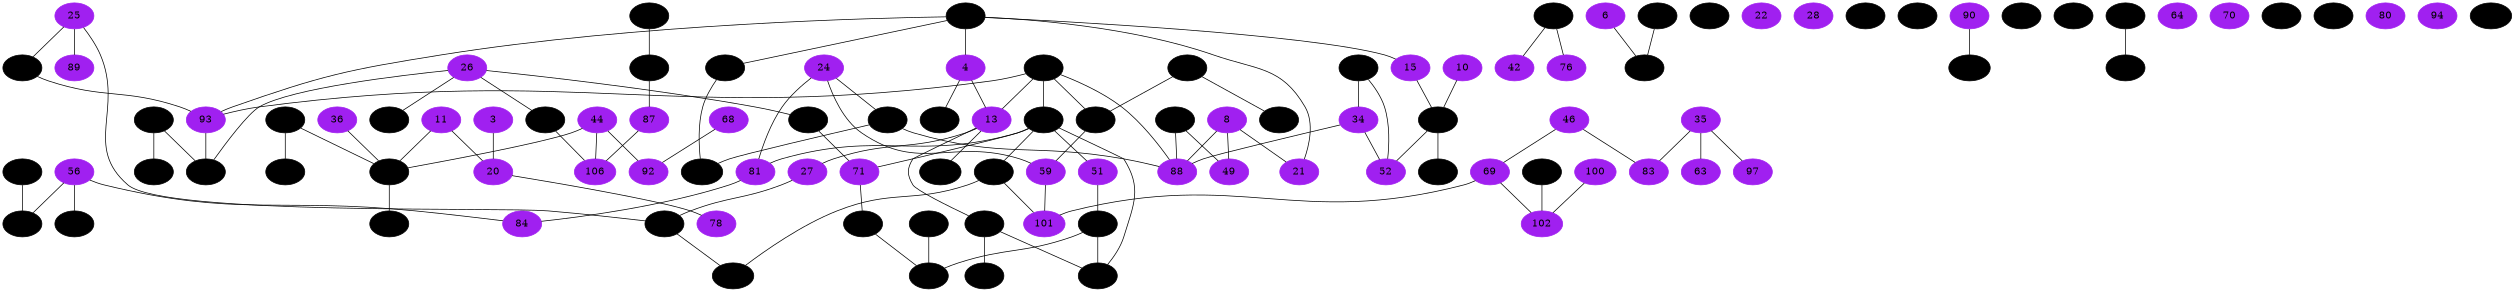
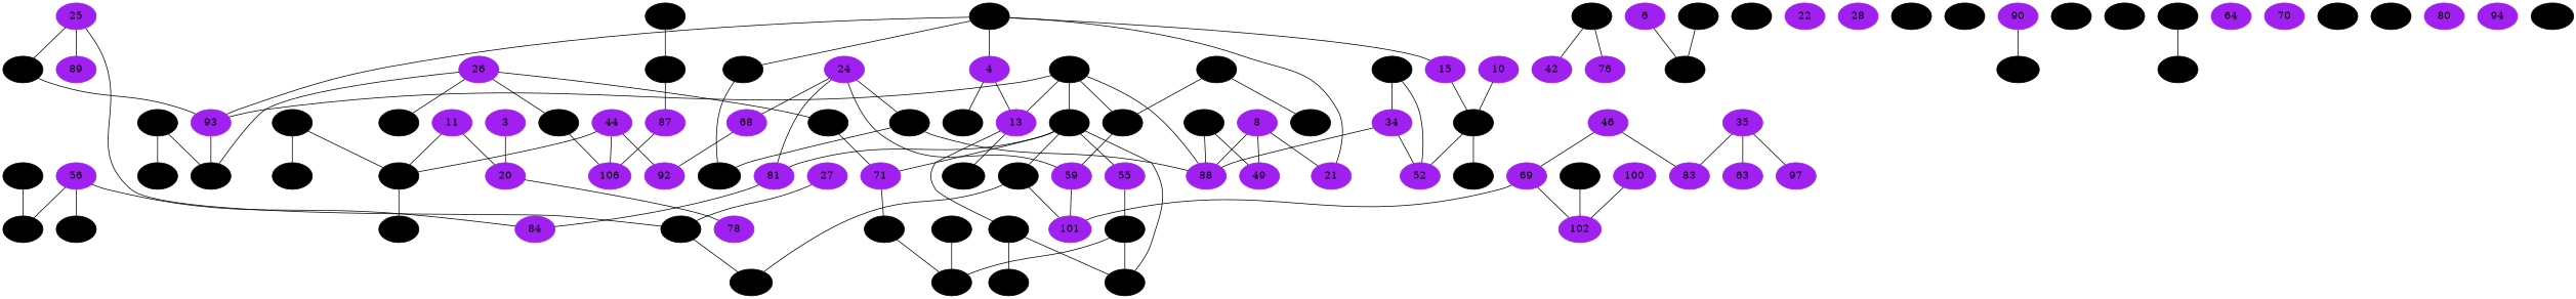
  graph {
    node [color=black style=filled]
    4 [color=purple]
    1
    15 [color=purple]
    21 [color=purple]
    43
    93 [color=purple]
    13 [color=purple]
    53
    18
    105
    99
    42 [color=purple]
    2
    76 [color=purple]
    3 [color=purple]
    20 [color=purple]
    78 [color=purple]
    19
    27 [color=purple]
    108
    34 [color=purple]
    5
    52 [color=purple]
    88 [color=purple]
    6 [color=purple]
    95
    7
    12
    79
    59 [color=purple]
    8 [color=purple]
    49 [color=purple]
    44 [color=purple]
    54
    92 [color=purple]
    106 [color=purple]
    9
    37
    73
    81 [color=purple]
-   51 [color=purple]
+   51 [color=purple label=55]
    65
    71 [color=purple]
    10 [color=purple]
    39
    11 [color=purple]
    96
    101 [color=purple]
    33
    85
    14
    102 [color=purple]
    16
    17
    22 [color=purple]
    23
    32
    24 [color=purple]
    62
    68 [color=purple]
    84 [color=purple]
    25 [color=purple]
    41
    89 [color=purple]
    107
    26 [color=purple]
    50
    77
    82
    28 [color=purple]
    29
    30
    86
    87 [color=purple]
    31
    35 [color=purple]
    63 [color=purple]
    83 [color=purple]
    97 [color=purple]
-   36 [color=purple]
    61
    72
    38
    91
    40
    45
    48
    46 [color=purple]
    69 [color=purple]
    47
    66
    90 [color=purple]
    103
    56 [color=purple]
    67
    57
    58
    60
    98
    64 [color=purple]
    70 [color=purple]
    74
    75
    80 [color=purple]
    94 [color=purple]
    100 [color=purple]
    104
    4 -- 13
    4 -- 53
    1 -- 4
    1 -- 15
    1 -- 21
    1 -- 43
    1 -- 93
    15 -- 18
    43 -- 105
    93 -- 99
    13 -- 19
-   13 -- 27
    13 -- 108
    18 -- 52
    18 -- 39
    2 -- 42
    2 -- 76
    3 -- 20
    20 -- 78
    19 -- 73
    19 -- 33
    27 -- 85
    34 -- 52
    34 -- 88
    5 -- 34
    5 -- 52
    6 -- 95
    7 -- 12
    7 -- 79
    12 -- 59
    59 -- 101
    8 -- 21
    8 -- 88
    8 -- 49
    44 -- 54
    44 -- 92
    44 -- 106
    54 -- 96
    9 -- 93
    9 -- 13
    9 -- 88
    9 -- 12
    9 -- 37
    37 -- 73
    37 -- 81
    37 -- 51
    37 -- 65
    37 -- 71
    81 -- 84
    51 -- 61
    65 -- 101
    65 -- 107
    71 -- 72
    10 -- 18
    11 -- 20
    11 -- 54
    85 -- 107
    16 -- 102
    17 -- 88
    17 -- 49
    23 -- 99
    23 -- 32
    24 -- 59
    24 -- 81
    24 -- 62
+   24 -- 68
    62 -- 105
    62 -- 88
    68 -- 92
    25 -- 85
    25 -- 41
    25 -- 89
    41 -- 93
    26 -- 99
    26 -- 50
    26 -- 77
    26 -- 82
    50 -- 71
    77 -- 106
    30 -- 86
    86 -- 87
    87 -- 106
    35 -- 63
    35 -- 83
    35 -- 97
-   36 -- 54
    61 -- 73
    61 -- 91
    72 -- 91
    38 -- 91
    40 -- 95
    45 -- 54
    45 -- 48
    46 -- 83
    46 -- 69
    69 -- 101
    69 -- 102
    47 -- 66
    90 -- 103
    56 -- 84
    56 -- 66
    56 -- 67
    60 -- 98
    100 -- 102
  }
